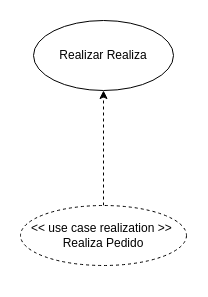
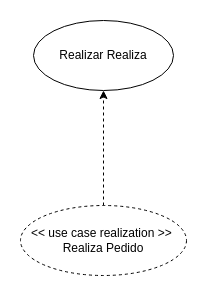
  <mxCell id="0" />
  <mxCell id="1" parent="0" />
  <mxCell id="2" value="Realizar Realiza" style="ellipse;whiteSpace=wrap;html=1;" parent="1" vertex="1"><mxGeometry x="33" y="20" width="140" height="70" as="geometry" /></mxCell>
  <mxCell id="3" value="" style="edgeStyle=orthogonalEdgeStyle;rounded=0;orthogonalLoop=1;jettySize=auto;html=1;entryX=0.5;entryY=1;entryDx=0;entryDy=0;dashed=1;" parent="1" source="4" target="2" edge="1"><mxGeometry relative="1" as="geometry" /></mxCell>
- <mxCell id="4" value="&amp;lt;&amp;lt; use case realization &amp;gt;&amp;gt;&amp;nbsp;&lt;br&gt;Realiza Pedido" style="ellipse;whiteSpace=wrap;html=1;dashed=1;" parent="1" vertex="1"><mxGeometry x="20" y="205" width="166" height="60" as="geometry" /></mxCell>
+ <mxCell id="4" value="&amp;lt;&amp;lt; use case realization &amp;gt;&amp;gt;&amp;nbsp;&lt;br&gt;Realiza Pedido" style="ellipse;whiteSpace=wrap;html=1;dashed=1;" parent="1" vertex="1"><mxGeometry x="20" y="205" width="166" height="70" as="geometry" /></mxCell>
